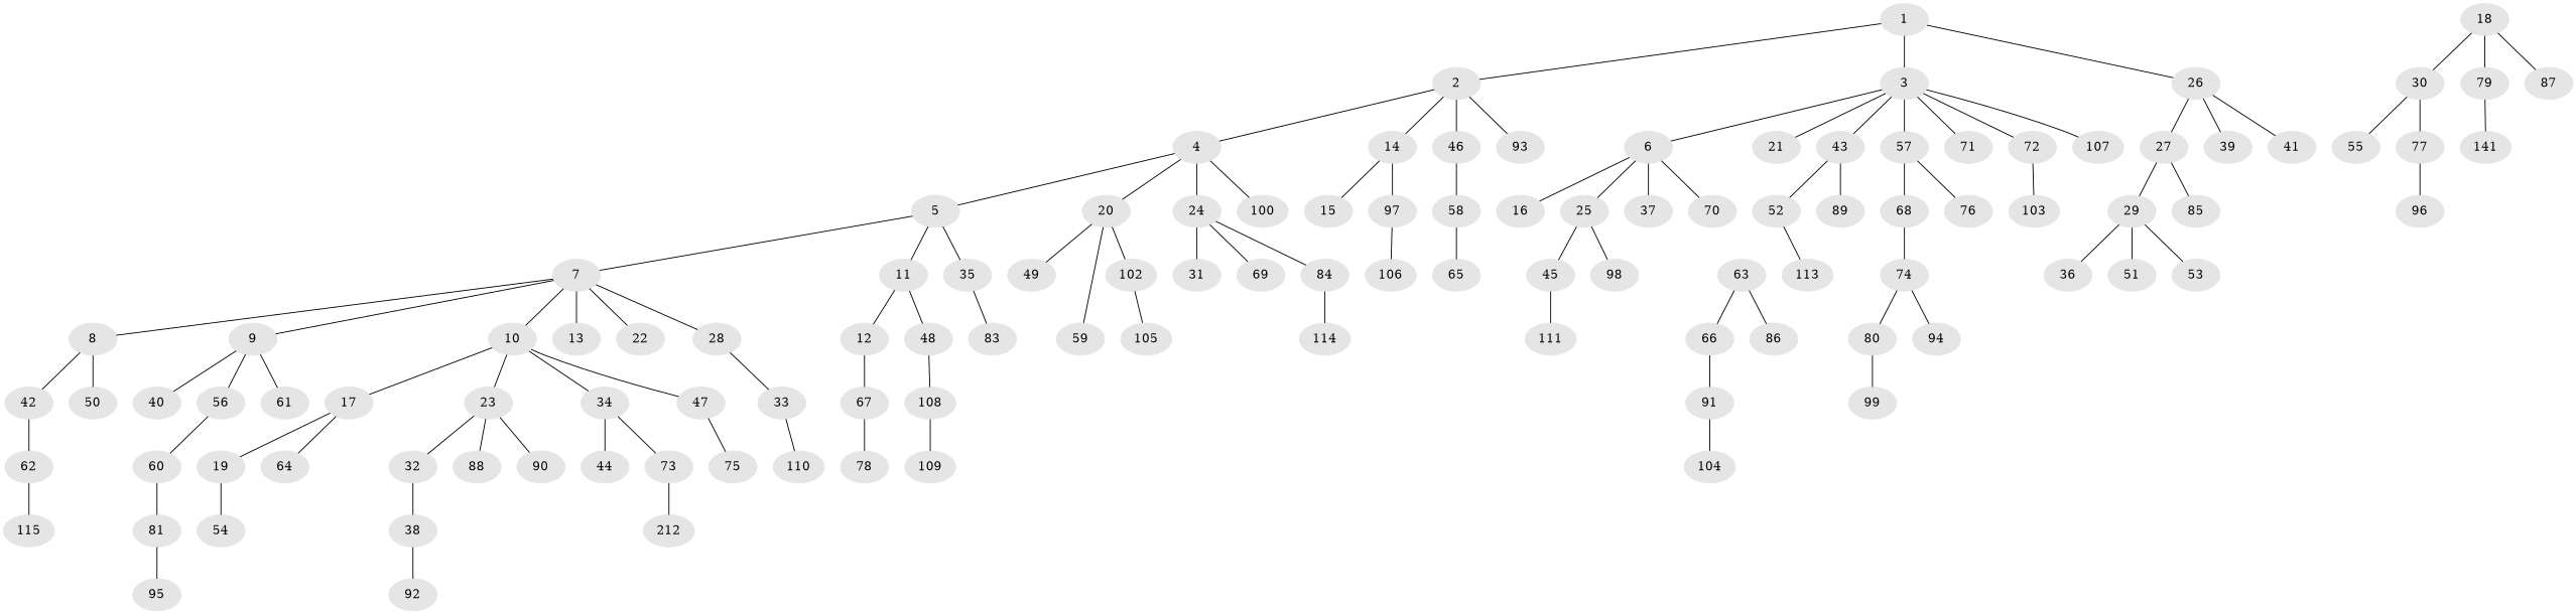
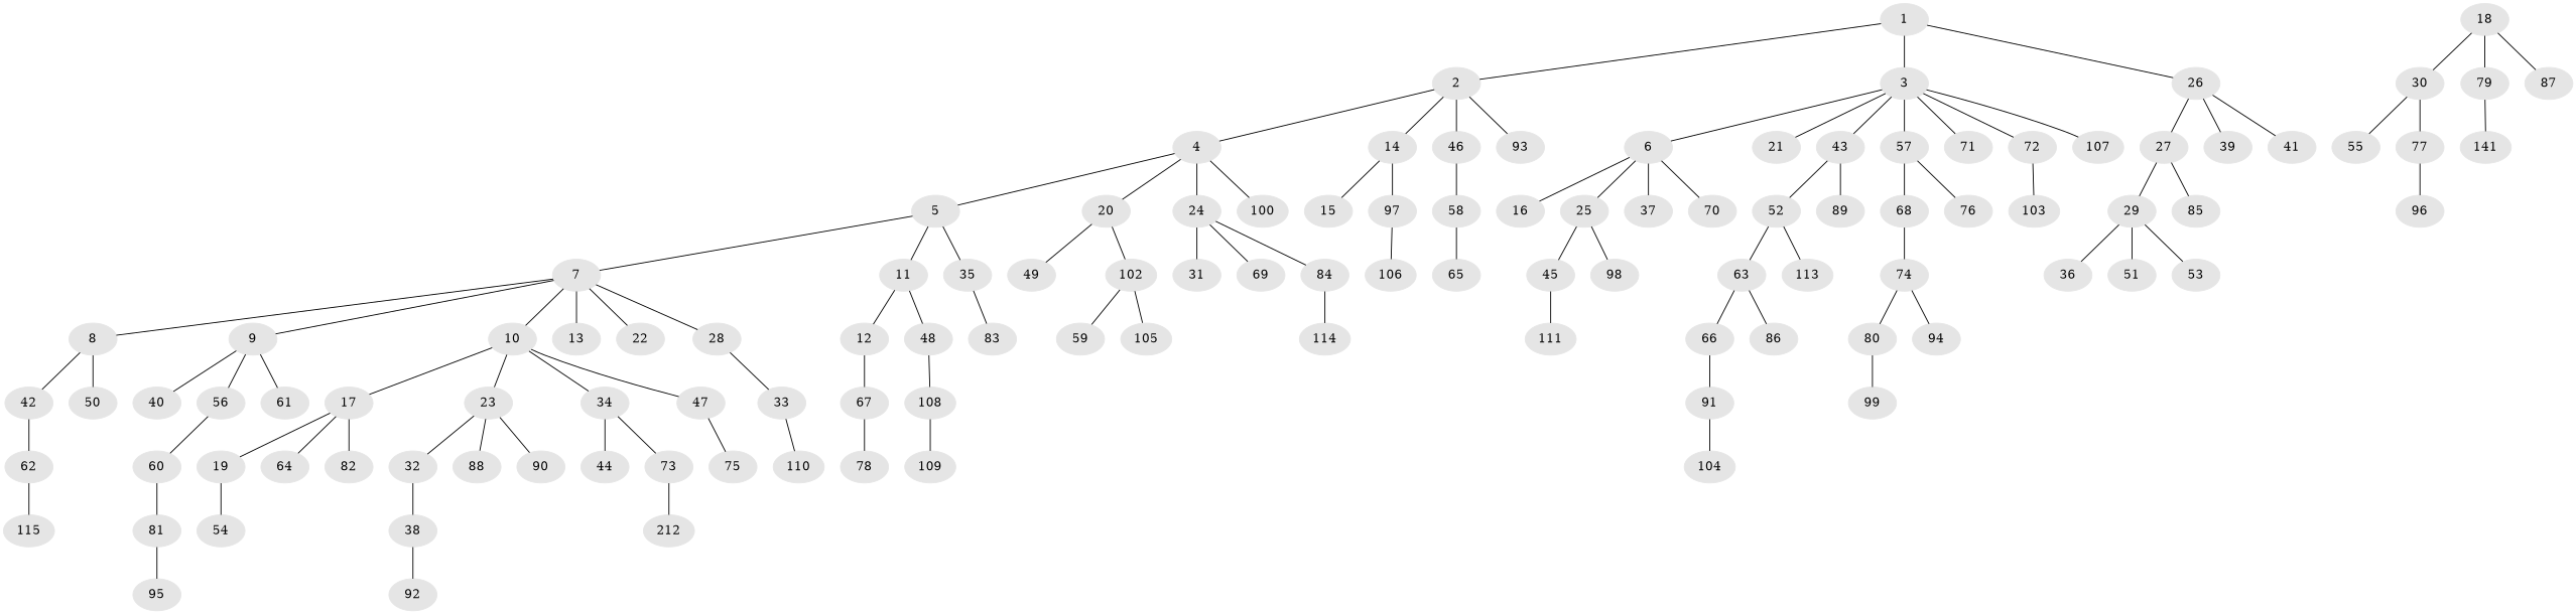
  graph {
    node [color=gray90 style=filled]
    1
    2
    3
    26
    4
    14
    46
    93
    6
    21
    43
    57
    71
    72
    107
    27
    39
    41
    5
    20
    24
    100
    15
    97
    58
    16
    25
    37
    70
    52
    89
    68
    76
    103
    7
    11
    35
    49
    59
    102
    31
    69
    84
    8
    9
    10
    13
    22
    28
    12
    48
    83
    45
    98
    42
    50
    40
    56
    61
    17
    23
    34
    47
    33
    62
    60
    19
    64
+   82
    32
    88
    90
    44
    73
    75
    67
    108
    78
    106
    18
    30
    79
    87
    54
    55
    77
    n87 [label=141]
    105
    38
    114
    111
    29
    85
    36
    51
    53
    110
    96
    92
    n100 [label=212]
    115
    63
    113
    65
    109
    66
    86
    81
    74
    95
    91
    104
    80
    94
    99
    1 -- 2
    1 -- 3
    1 -- 26
    2 -- 4
    2 -- 14
    2 -- 46
    2 -- 93
    3 -- 6
    3 -- 21
    3 -- 43
    3 -- 57
    3 -- 71
    3 -- 72
    3 -- 107
    26 -- 27
    26 -- 39
    26 -- 41
    4 -- 5
    4 -- 20
    4 -- 24
    4 -- 100
    14 -- 15
    14 -- 97
    46 -- 58
    6 -- 16
    6 -- 25
    6 -- 37
    6 -- 70
    43 -- 52
    43 -- 89
    57 -- 68
    57 -- 76
    72 -- 103
    27 -- 29
    27 -- 85
    5 -- 7
    5 -- 11
    5 -- 35
    20 -- 49
-   20 -- 59
+   102 -- 59
    20 -- 102
    24 -- 31
    24 -- 69
    24 -- 84
    97 -- 106
    58 -- 65
    25 -- 45
    25 -- 98
+   52 -- 63
    52 -- 113
    68 -- 74
    7 -- 8
    7 -- 9
    7 -- 10
    7 -- 13
    7 -- 22
    7 -- 28
    11 -- 12
    11 -- 48
    35 -- 83
    102 -- 105
    84 -- 114
    8 -- 42
    8 -- 50
    9 -- 40
    9 -- 56
    9 -- 61
    10 -- 17
    10 -- 23
    10 -- 34
    10 -- 47
    28 -- 33
    12 -- 67
    48 -- 108
    45 -- 111
    42 -- 62
    56 -- 60
    17 -- 19
    17 -- 64
+   17 -- 82
    23 -- 32
    23 -- 88
    23 -- 90
    34 -- 44
    34 -- 73
    47 -- 75
    33 -- 110
    62 -- 115
    60 -- 81
    19 -- 54
    32 -- 38
    73 -- n100
    67 -- 78
    108 -- 109
    18 -- 30
    18 -- 79
    18 -- 87
    30 -- 55
    30 -- 77
    79 -- n87
    77 -- 96
    38 -- 92
    29 -- 36
    29 -- 51
    29 -- 53
    63 -- 66
    63 -- 86
    66 -- 91
    81 -- 95
    74 -- 80
    74 -- 94
    91 -- 104
    80 -- 99
  }
